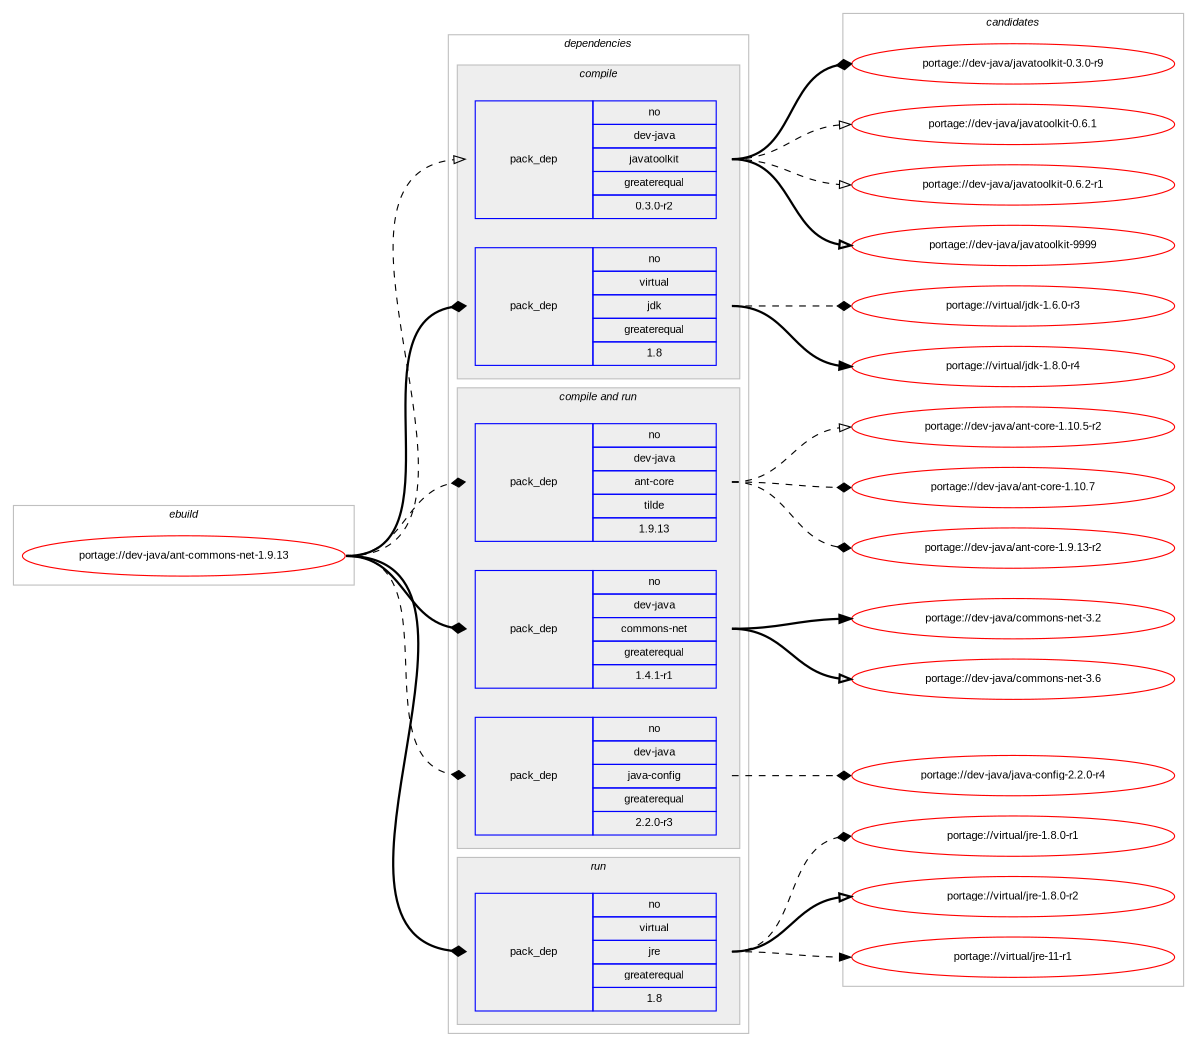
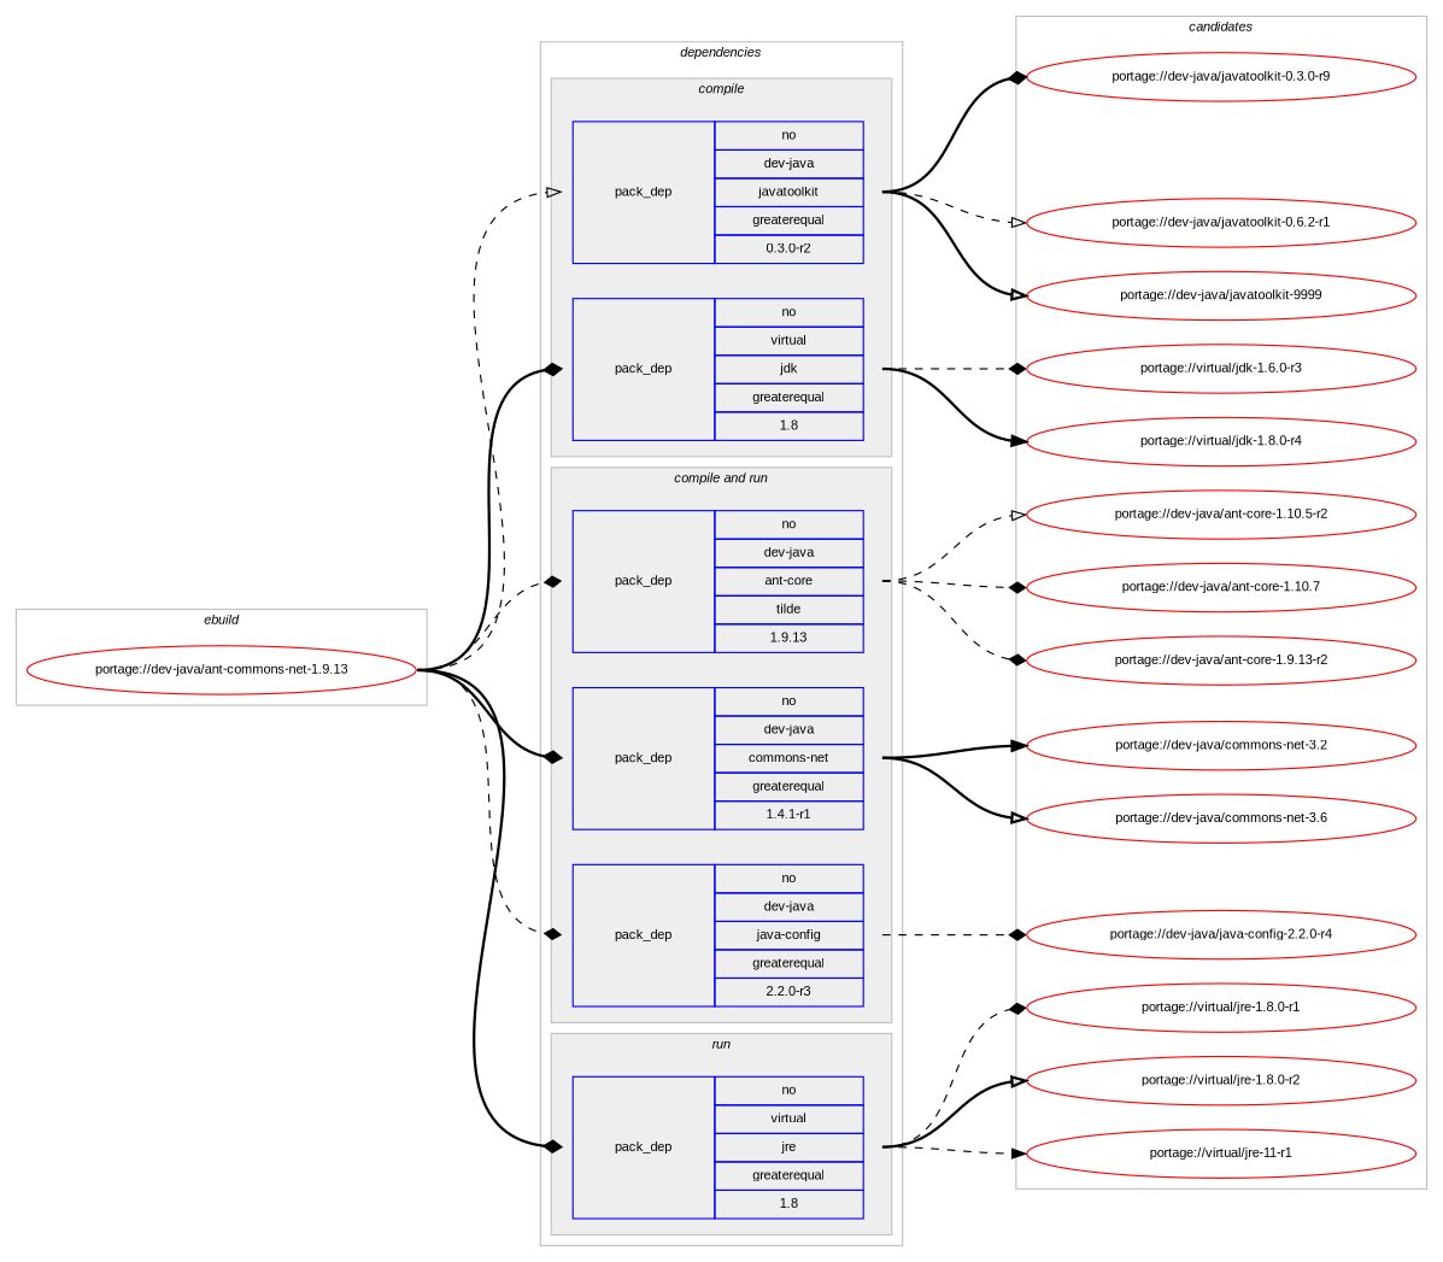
  digraph {
    compound=true
    concentrate=true
    fontname="Liberation Sans"
    fontsize=10
    newrank=true
    rankdir=LR
    ranksep=1.5
    node [color=red fontname="Liberation Sans" fontsize=10]
    edge [arrowhead=diamond fontname="Liberation Sans" headport=w style=dashed tailport=e weight=100]
    n1 [label="portage://dev-java/ant-commons-net-1.9.13" width=4]
    n2 [color=blue label=<<TABLE BORDER="0" CELLBORDER="1" CELLSPACING="0" CELLPADDING="4" WIDTH="220"><TR><TD ROWSPAN="6" CELLPADDING="30">pack_dep</TD></TR><TR><TD WIDTH="110">no</TD></TR><TR><TD>dev-java</TD></TR><TR><TD>javatoolkit</TD></TR><TR><TD>greaterequal</TD></TR><TR><TD>0.3.0-r2</TD></TR></TABLE>> shape=none]
    n3 [color=blue label=<<TABLE BORDER="0" CELLBORDER="1" CELLSPACING="0" CELLPADDING="4" WIDTH="220"><TR><TD ROWSPAN="6" CELLPADDING="30">pack_dep</TD></TR><TR><TD WIDTH="110">no</TD></TR><TR><TD>virtual</TD></TR><TR><TD>jdk</TD></TR><TR><TD>greaterequal</TD></TR><TR><TD>1.8</TD></TR></TABLE>> shape=none]
    n4 [color=blue label=<<TABLE BORDER="0" CELLBORDER="1" CELLSPACING="0" CELLPADDING="4" WIDTH="220"><TR><TD ROWSPAN="6" CELLPADDING="30">pack_dep</TD></TR><TR><TD WIDTH="110">no</TD></TR><TR><TD>dev-java</TD></TR><TR><TD>ant-core</TD></TR><TR><TD>tilde</TD></TR><TR><TD>1.9.13</TD></TR></TABLE>> shape=none]
    n5 [color=blue label=<<TABLE BORDER="0" CELLBORDER="1" CELLSPACING="0" CELLPADDING="4" WIDTH="220"><TR><TD ROWSPAN="6" CELLPADDING="30">pack_dep</TD></TR><TR><TD WIDTH="110">no</TD></TR><TR><TD>dev-java</TD></TR><TR><TD>commons-net</TD></TR><TR><TD>greaterequal</TD></TR><TR><TD>1.4.1-r1</TD></TR></TABLE>> shape=none]
    n6 [color=blue label=<<TABLE BORDER="0" CELLBORDER="1" CELLSPACING="0" CELLPADDING="4" WIDTH="220"><TR><TD ROWSPAN="6" CELLPADDING="30">pack_dep</TD></TR><TR><TD WIDTH="110">no</TD></TR><TR><TD>dev-java</TD></TR><TR><TD>java-config</TD></TR><TR><TD>greaterequal</TD></TR><TR><TD>2.2.0-r3</TD></TR></TABLE>> shape=none]
    n7 [color=blue label=<<TABLE BORDER="0" CELLBORDER="1" CELLSPACING="0" CELLPADDING="4" WIDTH="220"><TR><TD ROWSPAN="6" CELLPADDING="30">pack_dep</TD></TR><TR><TD WIDTH="110">no</TD></TR><TR><TD>virtual</TD></TR><TR><TD>jre</TD></TR><TR><TD>greaterequal</TD></TR><TR><TD>1.8</TD></TR></TABLE>> shape=none]
    n8 [label="portage://dev-java/javatoolkit-0.3.0-r9" width=4]
-   n9 [label="portage://dev-java/javatoolkit-0.6.1" width=4]
    n10 [label="portage://dev-java/javatoolkit-0.6.2-r1" width=4]
    n11 [label="portage://dev-java/javatoolkit-9999" width=4]
    n12 [label="portage://virtual/jdk-1.6.0-r3" width=4]
    n13 [label="portage://virtual/jdk-1.8.0-r4" width=4]
    n14 [label="portage://dev-java/ant-core-1.10.5-r2" width=4]
    n15 [label="portage://dev-java/ant-core-1.10.7" width=4]
    n16 [label="portage://dev-java/ant-core-1.9.13-r2" width=4]
    n17 [label="portage://dev-java/commons-net-3.2" width=4]
    n18 [label="portage://dev-java/commons-net-3.6" width=4]
    n19 [label="portage://dev-java/java-config-2.2.0-r4" width=4]
    n20 [label="portage://virtual/jre-1.8.0-r1" width=4]
    n21 [label="portage://virtual/jre-1.8.0-r2" width=4]
    n22 [label="portage://virtual/jre-11-r1" width=4]
    subgraph cluster_1 {
      color=gray
      label=<<i>ebuild</i>>
      rank=same
      n1
    }
    subgraph cluster_2 {
      color=gray
      label=<<i>dependencies</i>>
      subgraph cluster_3 {
        color=gray
        fillcolor="#eeeeee"
        label=<<i>compile</i>>
        style=filled
        subgraph sub_4 {
          color=gray
          fillcolor="#eeeeee"
          label=<<i>compile</i>>
          style=filled
          n2
        }
        subgraph sub_5 {
          color=gray
          fillcolor="#eeeeee"
          label=<<i>compile</i>>
          style=filled
          n3
        }
      }
      subgraph cluster_6 {
        color=gray
        fillcolor="#eeeeee"
        label=<<i>compile and run</i>>
        style=filled
        subgraph sub_7 {
          color=gray
          fillcolor="#eeeeee"
          label=<<i>compile and run</i>>
          style=filled
          n4
        }
        subgraph sub_8 {
          color=gray
          fillcolor="#eeeeee"
          label=<<i>compile and run</i>>
          style=filled
          n5
        }
        subgraph sub_9 {
          color=gray
          fillcolor="#eeeeee"
          label=<<i>compile and run</i>>
          style=filled
          n6
        }
      }
      subgraph cluster_10 {
        color=gray
        fillcolor="#eeeeee"
        label=<<i>run</i>>
        style=filled
        subgraph sub_11 {
          color=gray
          fillcolor="#eeeeee"
          label=<<i>run</i>>
          style=filled
          n7
        }
      }
    }
    subgraph cluster_12 {
      color=gray
      label=<<i>candidates</i>>
      rank=same
      subgraph sub_13 {
        color=black
        label=<<i>candidates</i>>
        nodesep=1
        rank=same
        n8
-       n9
        n10
        n11
      }
      subgraph sub_14 {
        color=black
        label=<<i>candidates</i>>
        nodesep=1
        rank=same
        n12
        n13
      }
      subgraph sub_15 {
        color=black
        label=<<i>candidates</i>>
        nodesep=1
        rank=same
        n14
        n15
        n16
      }
      subgraph sub_16 {
        color=black
        label=<<i>candidates</i>>
        nodesep=1
        rank=same
        n17
        n18
      }
      subgraph sub_17 {
        color=black
        label=<<i>candidates</i>>
        nodesep=1
        rank=same
        n19
      }
      subgraph sub_18 {
        color=black
        label=<<i>candidates</i>>
        nodesep=1
        rank=same
        n20
        n21
        n22
      }
    }
    n1 -> n2 [arrowhead=onormal weight=20]
    n1 -> n3 [style=bold weight=20]
    n1 -> n4 [weight=20]
    n1 -> n5 [style=bold weight=20]
    n1 -> n6 [weight=20]
    n1 -> n7 [style=bold weight=20]
    n2 -> n8 [style=bold]
-   n2 -> n9 [arrowhead=onormal]
    n2 -> n10 [arrowhead=onormal]
    n2 -> n11 [arrowhead=onormal style=bold]
    n3 -> n12
    n3 -> n13 [arrowhead=normal style=bold]
    n4 -> n14 [arrowhead=onormal]
    n4 -> n15
    n4 -> n16
    n5 -> n17 [arrowhead=normal style=bold]
    n5 -> n18 [arrowhead=onormal style=bold]
    n6 -> n19
    n7 -> n20
    n7 -> n21 [arrowhead=onormal style=bold]
    n7 -> n22 [arrowhead=normal]
  }
